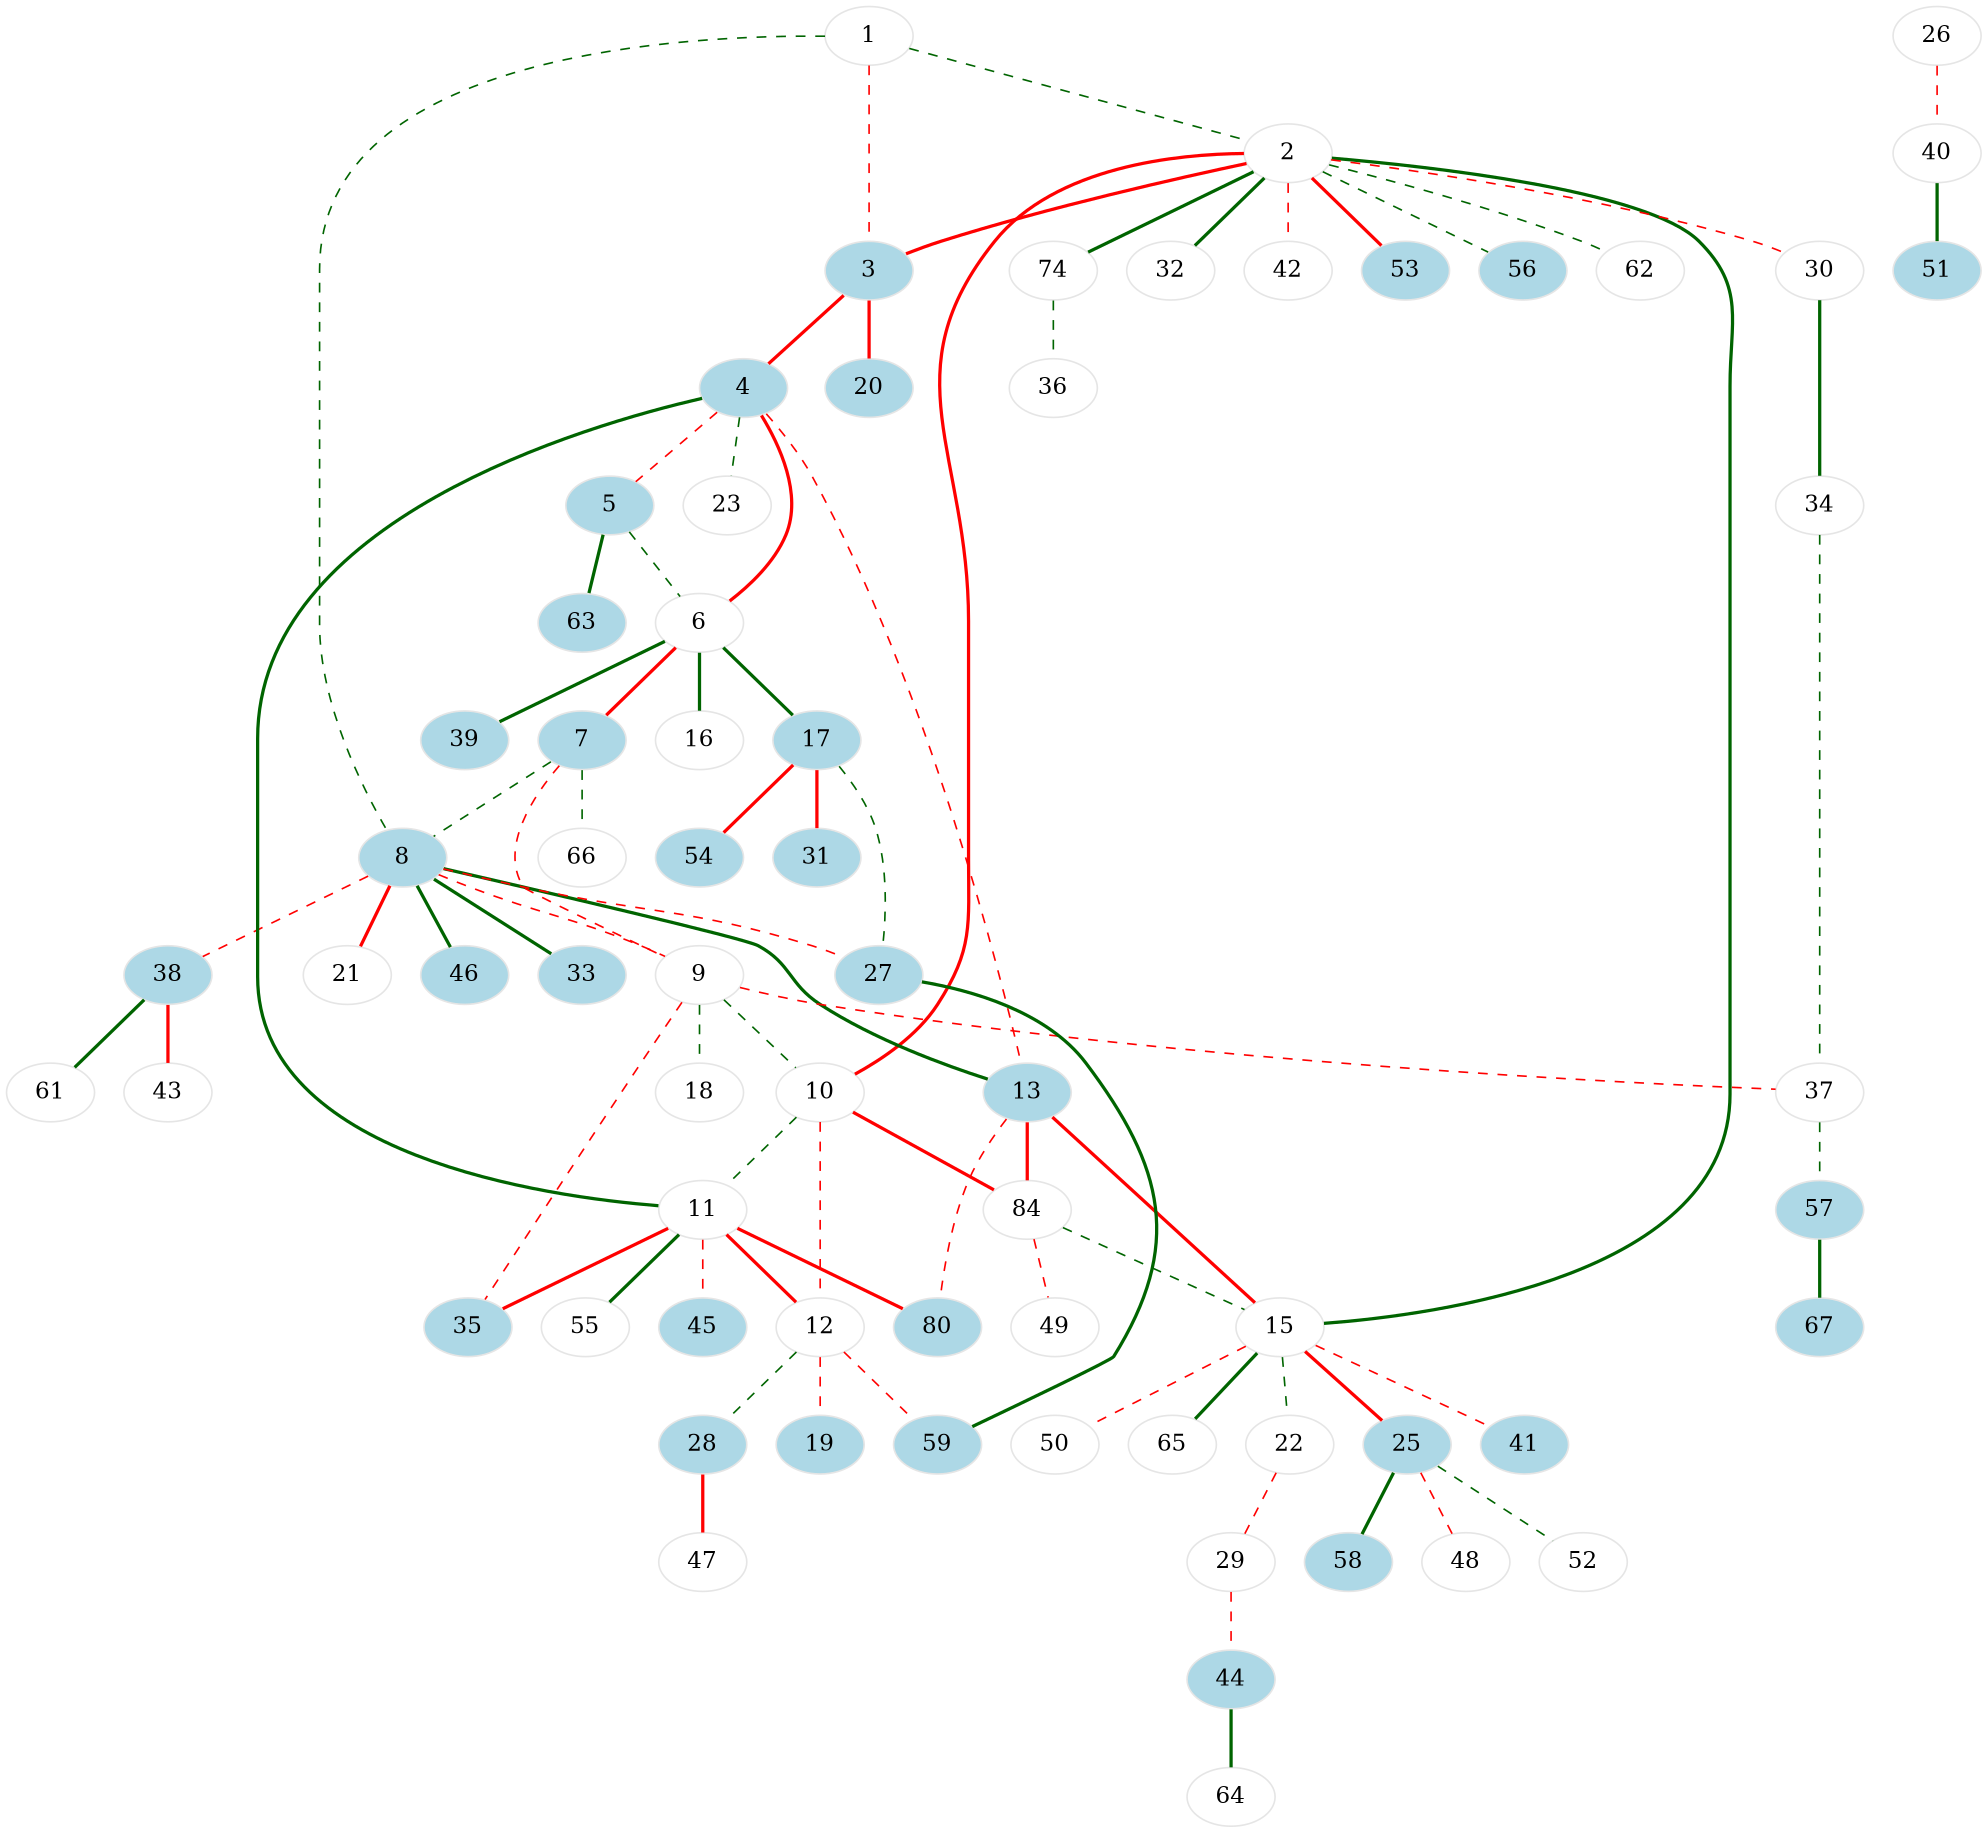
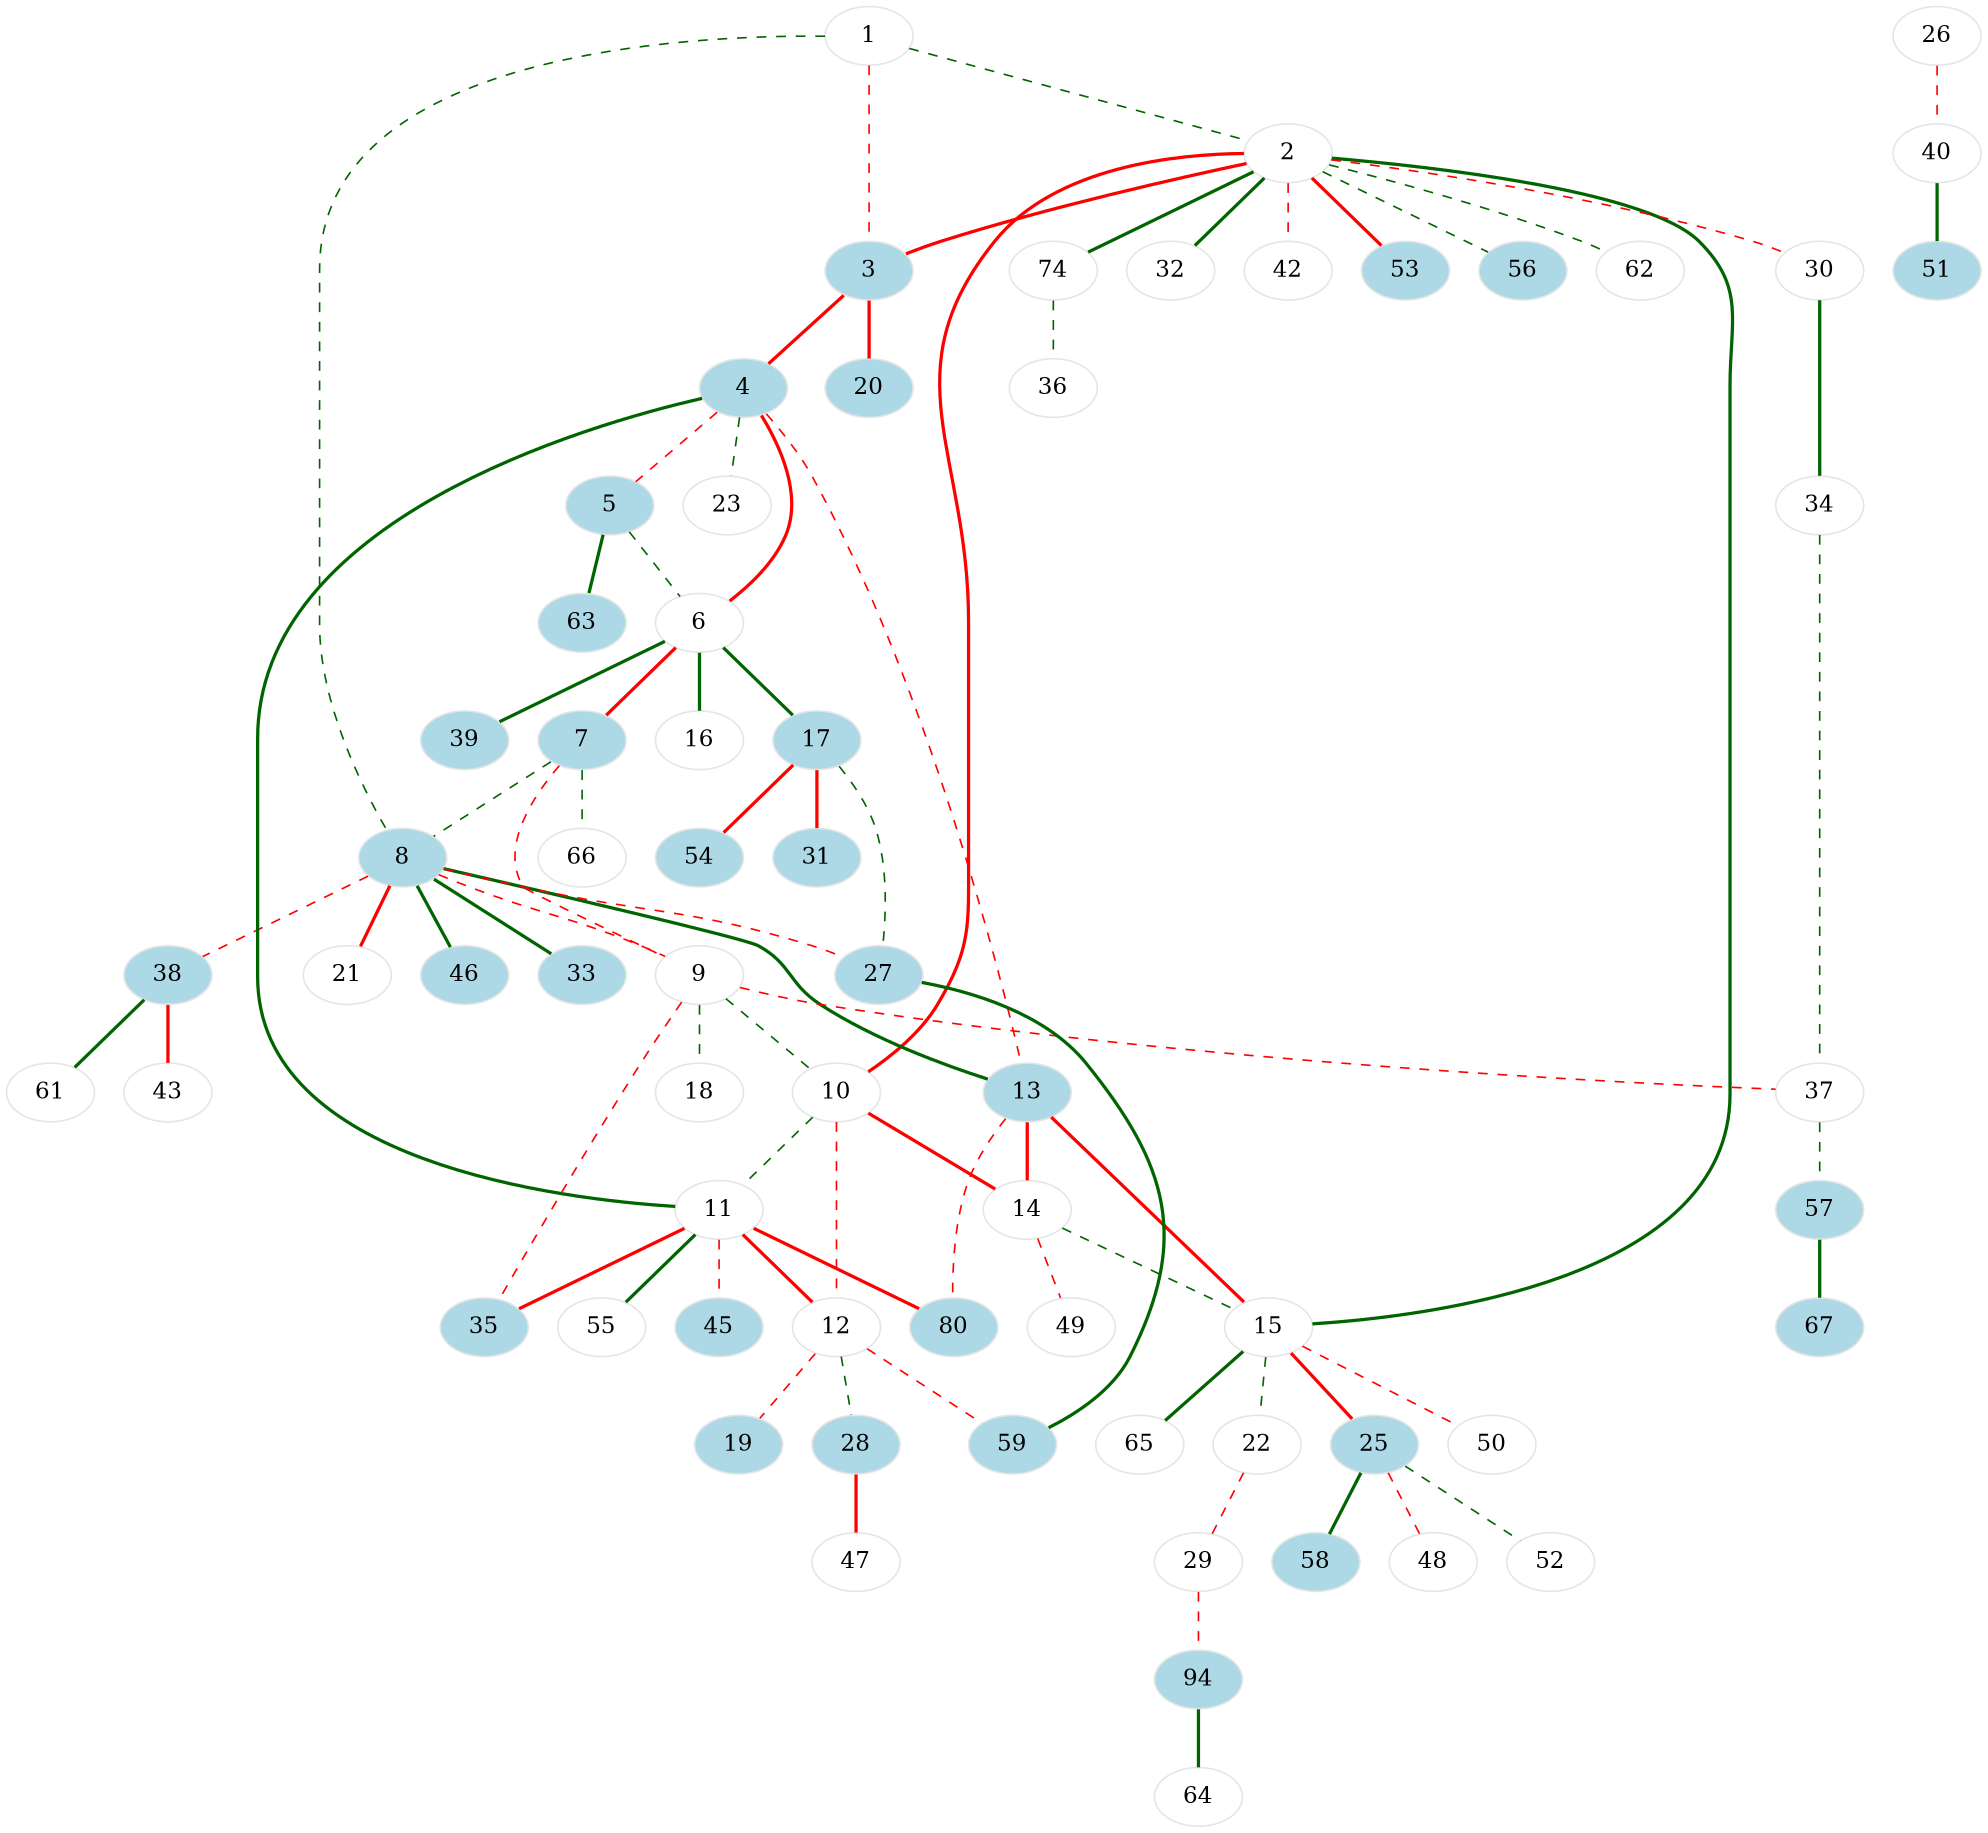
  graph {
    node [color=gray90 fillcolor=white style=filled]
    edge [color=red style=dashed]
    1
    2
    3 [fillcolor=lightblue]
    8 [fillcolor=lightblue]
    10
    15
    n7 [label=74]
    30
    32
    42
    53 [fillcolor=lightblue]
    56 [fillcolor=lightblue]
    62
    4 [fillcolor=lightblue]
    20 [fillcolor=lightblue]
    13 [fillcolor=lightblue]
    9
    21
    27 [fillcolor=lightblue]
    33 [fillcolor=lightblue]
    38 [fillcolor=lightblue]
    46 [fillcolor=lightblue]
    11
    12
-   14 [label=84]
+   14
    22
    25 [fillcolor=lightblue]
-   41 [fillcolor=lightblue]
    50
    65
    36
    34
    5 [fillcolor=lightblue]
    6
    23
    63 [fillcolor=lightblue]
    7 [fillcolor=lightblue]
    16
    17 [fillcolor=lightblue]
    39 [fillcolor=lightblue]
    35 [fillcolor=lightblue]
    45 [fillcolor=lightblue]
    55
    n44 [fillcolor=lightblue label=80]
    66
    31 [fillcolor=lightblue]
    54 [fillcolor=lightblue]
    18
    37
    26
    40
    59 [fillcolor=lightblue]
    43
    61
    57 [fillcolor=lightblue]
    19 [fillcolor=lightblue]
    28 [fillcolor=lightblue]
    49
    47
    29
    48
    52
    58 [fillcolor=lightblue]
-   44 [fillcolor=lightblue]
+   44 [fillcolor=lightblue label=94]
    51 [fillcolor=lightblue]
    64
    67 [fillcolor=lightblue]
    1 -- 2 [color=darkgreen]
    1 -- 3
    1 -- 8 [color=darkgreen]
    2 -- 3 [style=bold]
    2 -- 10 [style=bold]
    2 -- 15 [color=darkgreen style=bold]
    2 -- n7 [color=darkgreen style=bold]
    2 -- 30
    2 -- 32 [color=darkgreen style=bold]
    2 -- 42
    2 -- 53 [style=bold]
    2 -- 56 [color=darkgreen]
    2 -- 62 [color=darkgreen]
    3 -- 4 [style=bold]
    3 -- 20 [style=bold]
    8 -- 13 [color=darkgreen style=bold]
    8 -- 9
    8 -- 21 [style=bold]
    8 -- 27
    8 -- 33 [color=darkgreen style=bold]
    8 -- 38
    8 -- 46 [color=darkgreen style=bold]
    10 -- 11 [color=darkgreen]
    10 -- 12
    10 -- 14 [style=bold]
    15 -- 22 [color=darkgreen]
    15 -- 25 [style=bold]
-   15 -- 41
    15 -- 50
    15 -- 65 [color=darkgreen style=bold]
    n7 -- 36 [color=darkgreen]
    30 -- 34 [color=darkgreen style=bold]
    4 -- 13
    4 -- 11 [color=darkgreen style=bold]
    4 -- 5
    4 -- 6 [style=bold]
    4 -- 23 [color=darkgreen]
    13 -- 15 [style=bold]
    13 -- 14 [style=bold]
    13 -- n44
    9 -- 10 [color=darkgreen]
    9 -- 35
    9 -- 18 [color=darkgreen]
    9 -- 37
    27 -- 59 [color=darkgreen style=bold]
    38 -- 43 [style=bold]
    38 -- 61 [color=darkgreen style=bold]
    11 -- 12 [style=bold]
    11 -- 35 [style=bold]
    11 -- 45
    11 -- 55 [color=darkgreen style=bold]
    11 -- n44 [style=bold]
    12 -- 59
    12 -- 19
    12 -- 28 [color=darkgreen]
    14 -- 15 [color=darkgreen]
    14 -- 49
    22 -- 29
    25 -- 48
    25 -- 52 [color=darkgreen]
    25 -- 58 [color=darkgreen style=bold]
    34 -- 37 [color=darkgreen]
    5 -- 6 [color=darkgreen]
    5 -- 63 [color=darkgreen style=bold]
    6 -- 7 [style=bold]
    6 -- 16 [color=darkgreen style=bold]
    6 -- 17 [color=darkgreen style=bold]
    6 -- 39 [color=darkgreen style=bold]
    7 -- 8 [color=darkgreen]
    7 -- 9
    7 -- 66 [color=darkgreen]
    17 -- 27 [color=darkgreen]
    17 -- 31 [style=bold]
    17 -- 54 [style=bold]
    37 -- 57 [color=darkgreen]
    26 -- 40
    40 -- 51 [color=darkgreen style=bold]
    57 -- 67 [color=darkgreen style=bold]
    28 -- 47 [style=bold]
    29 -- 44
    44 -- 64 [color=darkgreen style=bold]
  }
